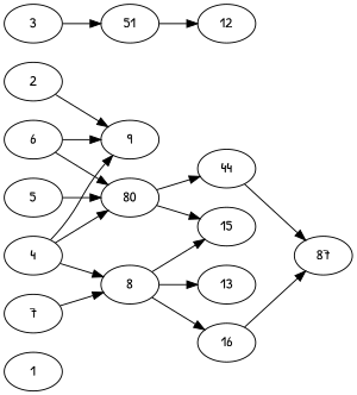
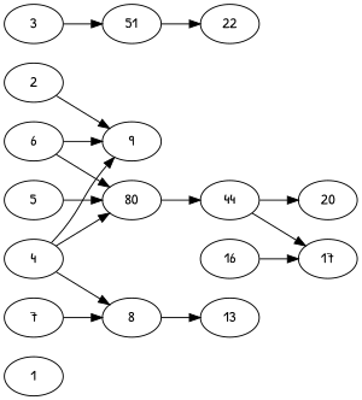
  digraph {
    fontname="Patrick Hand"
    rankdir=LR
    node [alpha=0.15 fontname="Patrick Hand"]
    edge [fontname="Patrick Hand"]
    1 [expect_size=21600256]
    2 [alpha=0.17 expect_size=28660736]
    9 [alpha=0.08 expect_size=34581504]
    3 [alpha=0.07 expect_size=42914816]
    n5 [alpha=0.04 expect_size=22013952 label=51]
-   12 [alpha=0.12 expect_size=9608192]
+   12 [alpha=0.12 expect_size=9608192 label=22]
    4 [alpha=0.01 expect_size=37430272]
    8 [alpha=0.08 expect_size=51131392]
    n9 [expect_size=26012672 label=80]
    13 [alpha=0.03 expect_size=50142208]
-   15 [alpha=0.02 expect_size=20753408]
    16 [alpha=0.18 expect_size=10482688]
    n13 [alpha=0.20 expect_size=19146752 label=44]
-   17 [alpha=0.14 expect_size=19585024 label=87]
+   17 [alpha=0.14 expect_size=19585024]
+   20 [alpha=0.05 expect_size=5504000]
    5 [alpha=0.16 expect_size=46230528]
    6 [alpha=0.04 expect_size=43429888]
    7 [alpha=0.17 expect_size=10725376]
    2 -> 9
    3 -> n5
    n5 -> 12
    4 -> 9
    4 -> 8
    4 -> n9
    8 -> 13
-   8 -> 15
-   8 -> 16
-   n9 -> 15
    n9 -> n13
    16 -> 17
    n13 -> 17
+   n13 -> 20
    5 -> n9
    6 -> 9
    6 -> n9
    7 -> 8
  }
